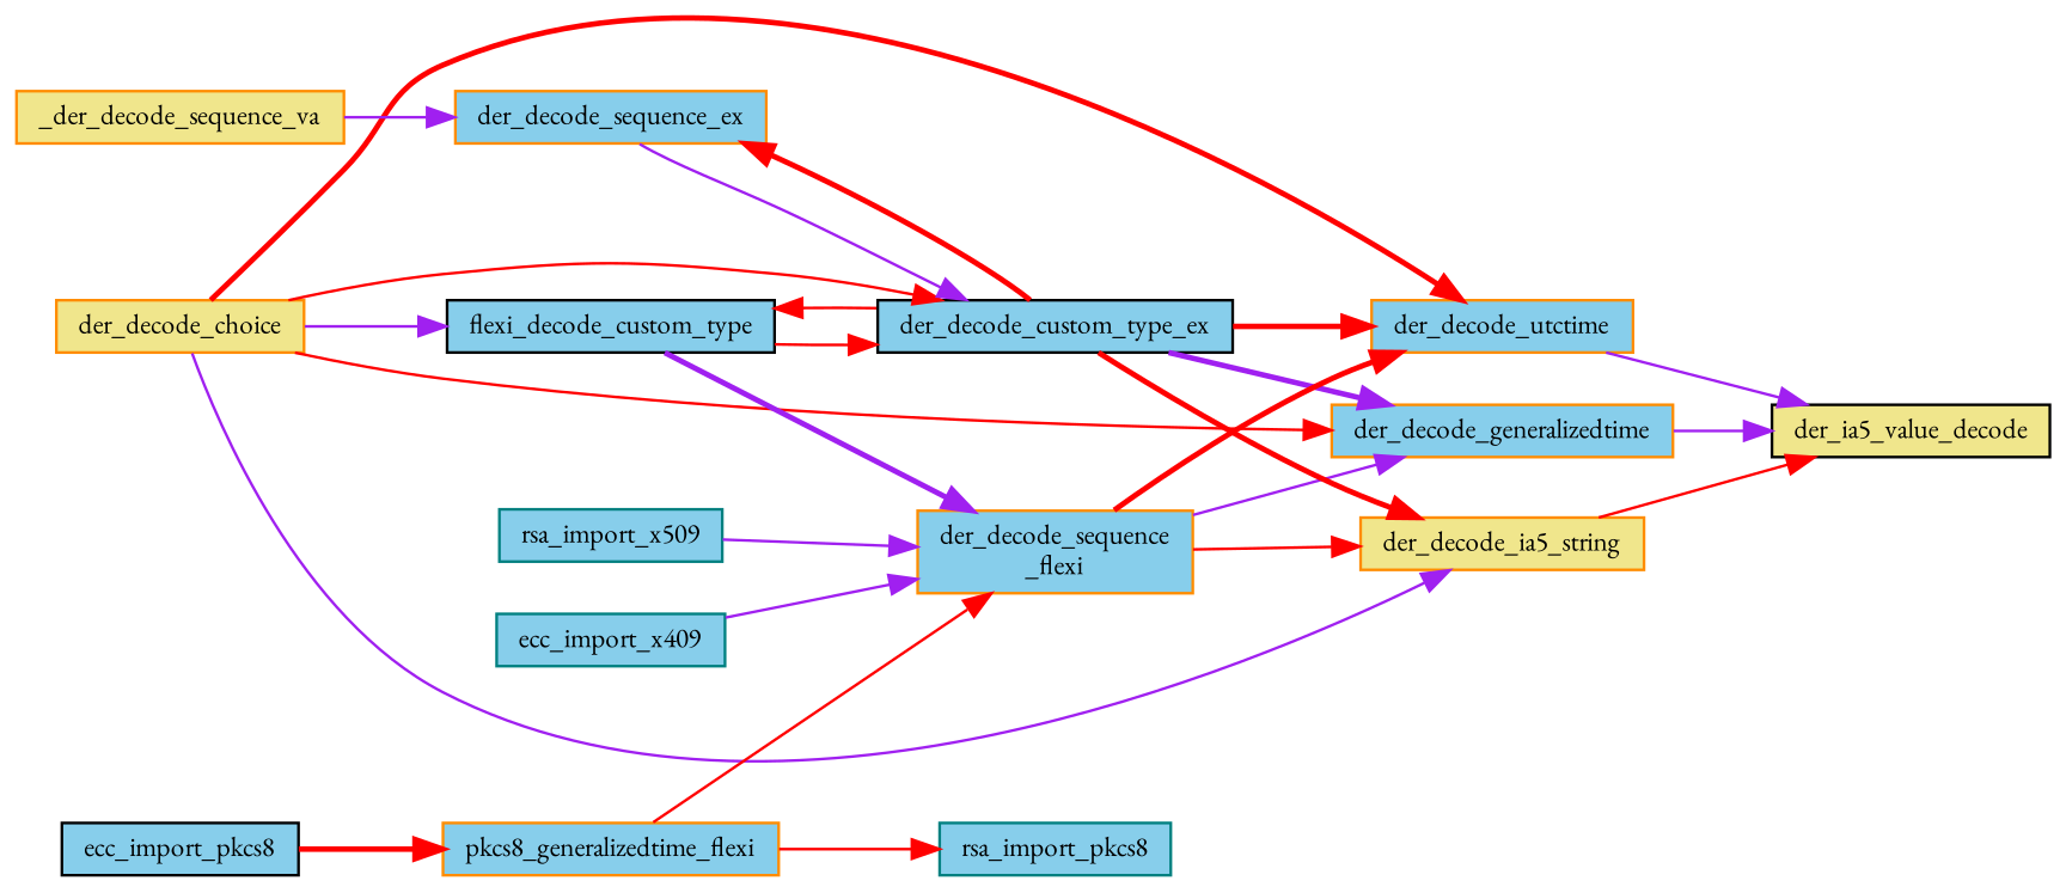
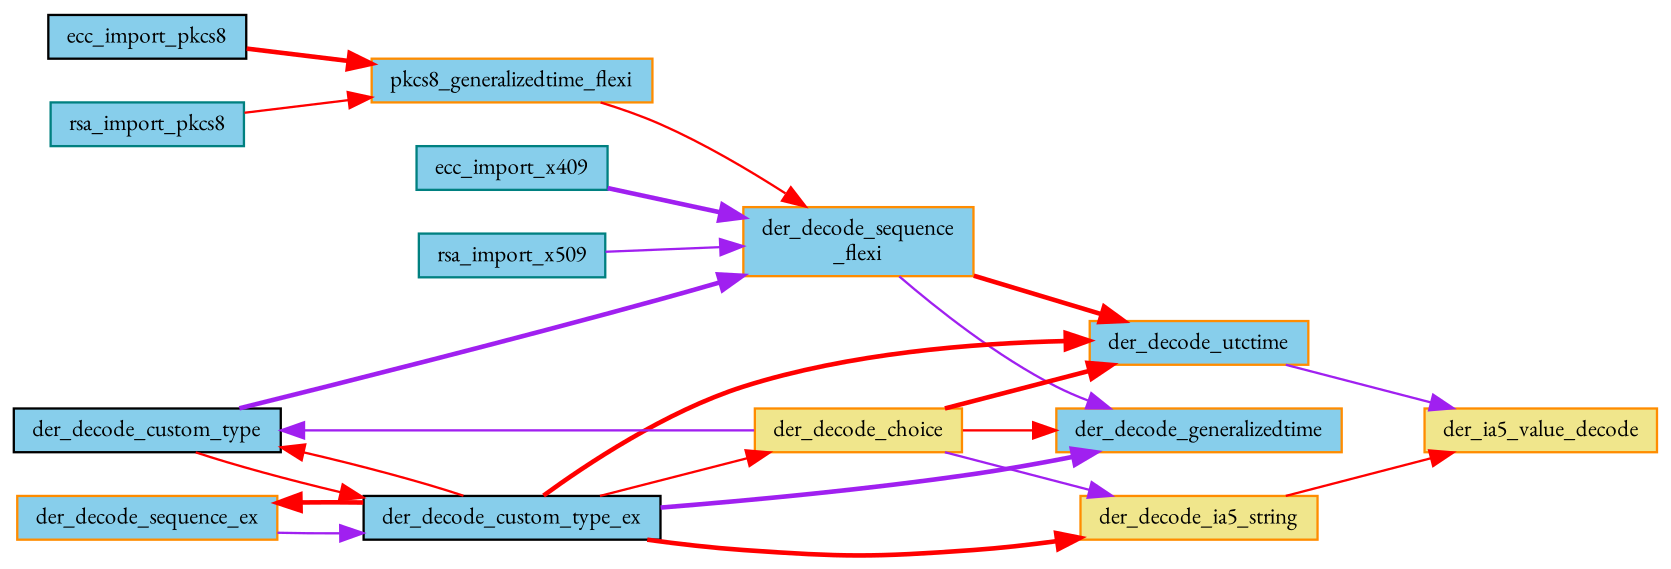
  digraph {
    fontname="EB Garamond"
    rankdir=RL
    node [color=darkorange fillcolor=skyblue fontname="EB Garamond" fontsize=10 shape=record style=filled]
    edge [color=red dir=back fontname="EB Garamond" fontsize=10 labelfontname=Helvetica labelfontsize=10 style=solid]
-   n1 [color=black fillcolor=khaki fontcolor=black height=0.2 label=der_ia5_value_decode width=0.4]
+   n1 [fillcolor=khaki fontcolor=black height=0.2 label=der_ia5_value_decode width=0.4]
    n2 [height=0.2 label=der_decode_generalizedtime width=0.4]
    n3 [fillcolor=khaki height=0.2 label=der_decode_ia5_string width=0.4]
    n4 [height=0.2 label=der_decode_utctime width=0.4]
    n5 [fillcolor=khaki height=0.2 label=der_decode_choice width=0.4]
    n6 [color=black height=0.2 label=der_decode_custom_type_ex width=0.4]
    n7 [height=0.2 label="der_decode_sequence\l_flexi" width=0.4]
-   n8 [color=black height=0.2 label=flexi_decode_custom_type width=0.4]
+   n8 [color=black height=0.2 label=der_decode_custom_type width=0.4]
    n9 [height=0.2 label=der_decode_sequence_ex width=0.4]
    n10 [height=0.2 label=pkcs8_generalizedtime_flexi width=0.4]
    n11 [color=teal height=0.2 label=ecc_import_x409 width=0.4]
    n12 [color=teal height=0.2 label=rsa_import_x509 width=0.4]
-   n13 [fillcolor=khaki height=0.2 label=_der_decode_sequence_va width=0.4]
    n14 [color=black height=0.2 label=ecc_import_pkcs8 width=0.4]
    n15 [color=teal height=0.2 label=rsa_import_pkcs8 width=0.4]
-   n1 -> n2 [color=purple]
    n1 -> n3
    n1 -> n4 [color=purple]
    n2 -> n5
    n2 -> n6 [color=purple style=bold]
    n2 -> n7 [color=purple]
    n3 -> n5 [color=purple]
    n3 -> n6 [style=bold]
-   n3 -> n7
    n4 -> n5 [style=bold]
    n4 -> n6 [style=bold]
    n4 -> n7 [style=bold]
-   n6 -> n5
+   n5 -> n6
    n6 -> n8
    n6 -> n9 [color=purple]
    n7 -> n8 [color=purple style=bold]
    n7 -> n10
-   n7 -> n11 [color=purple]
+   n7 -> n11 [color=purple style=bold]
    n7 -> n12 [color=purple]
    n8 -> n5 [color=purple]
    n8 -> n6
    n9 -> n6 [style=bold]
-   n9 -> n13 [color=purple]
    n10 -> n14 [style=bold]
-   n15 -> n10
+   n10 -> n15
  }
